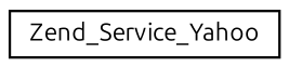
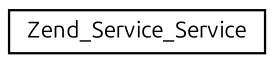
  digraph {
    rankdir=LR
    fontname=Ubuntu
-   n1 [color=black fillcolor=white fontname=Ubuntu fontsize=10 height=0.2 label=Zend_Service_Yahoo shape=record style=filled width=0.4]
+   n1 [color=black fillcolor=white fontname=Ubuntu fontsize=10 height=0.2 label=Zend_Service_Service shape=record style=filled width=0.4]
  }
